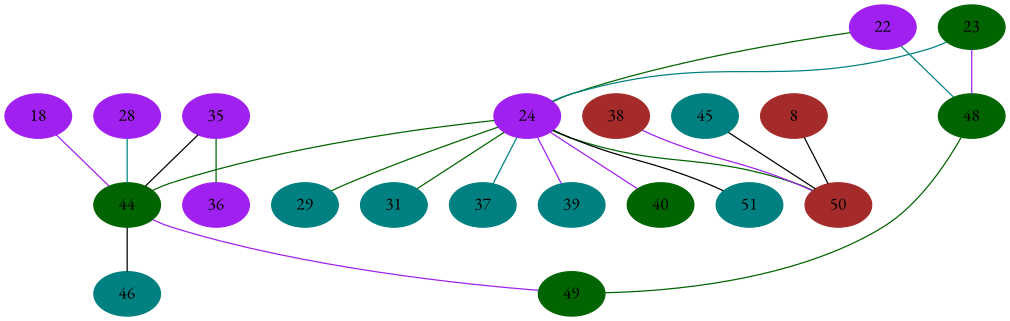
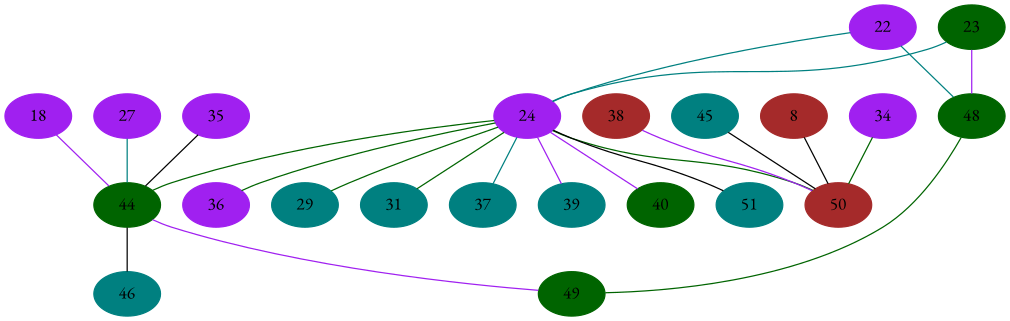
  graph {
    fontname="EB Garamond"
    node [color=purple fontname="EB Garamond" style=filled]
    edge [color=darkgreen fontname="EB Garamond"]
    50 [color=brown super="+32+19"]
    8 [color=brown]
    24 [super="+5+13+2+9"]
    44 [color=darkgreen super="+16"]
    29 [color=teal]
    31 [color=teal super="+25"]
    36 [super="+33"]
    37 [color=teal super="+10"]
    39 [color=teal]
    40 [color=darkgreen]
    51 [color=teal]
    46 [color=teal]
    49 [color=darkgreen super="+30+42+43+47"]
    18
    22
    48 [color=darkgreen super="+26"]
    23 [color=darkgreen super="+12"]
-   28
+   28 [label=27]
+   34
    35
    38 [color=brown]
    45 [color=teal]
    8 -- 50 [color=black]
    24 -- 50 [weight=6]
    24 -- 44 [weight=4]
    24 -- 29
    24 -- 31 [weight=2]
-   35 -- 36
+   24 -- 36
    24 -- 37 [color=teal]
    24 -- 39 [color=purple]
    24 -- 40 [color=purple]
    24 -- 51 [color=black]
    44 -- 46 [color=black]
    44 -- 49 [color=purple weight=2]
    18 -- 44 [color=purple]
-   22 -- 24
+   22 -- 24 [color=teal]
    22 -- 48 [color=teal weight=2]
    48 -- 49 [weight=2]
    23 -- 24 [color=teal]
    23 -- 48 [color=purple]
    28 -- 44 [color=teal]
+   34 -- 50
    35 -- 44 [color=black]
    38 -- 50 [color=purple]
    45 -- 50 [color=black]
  }
